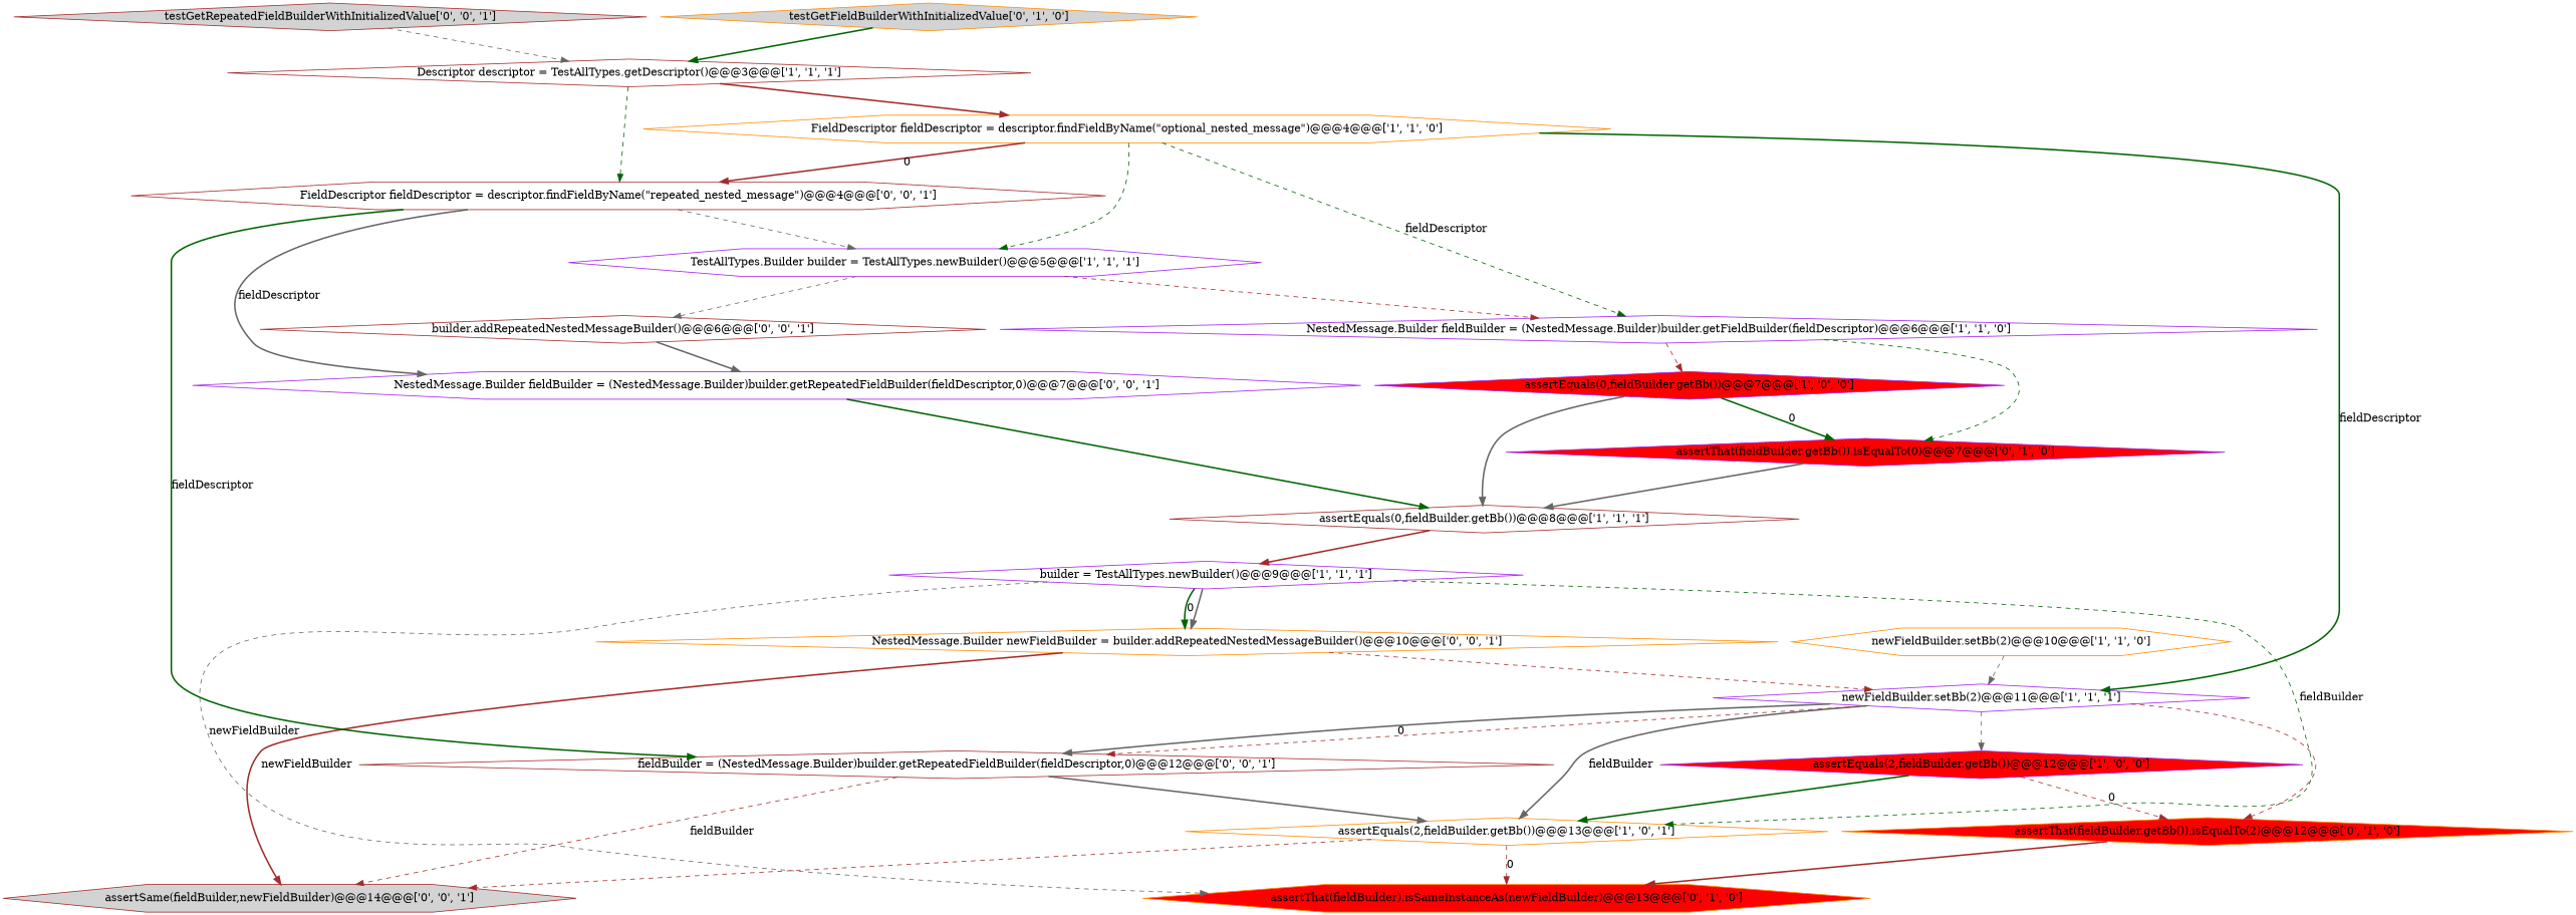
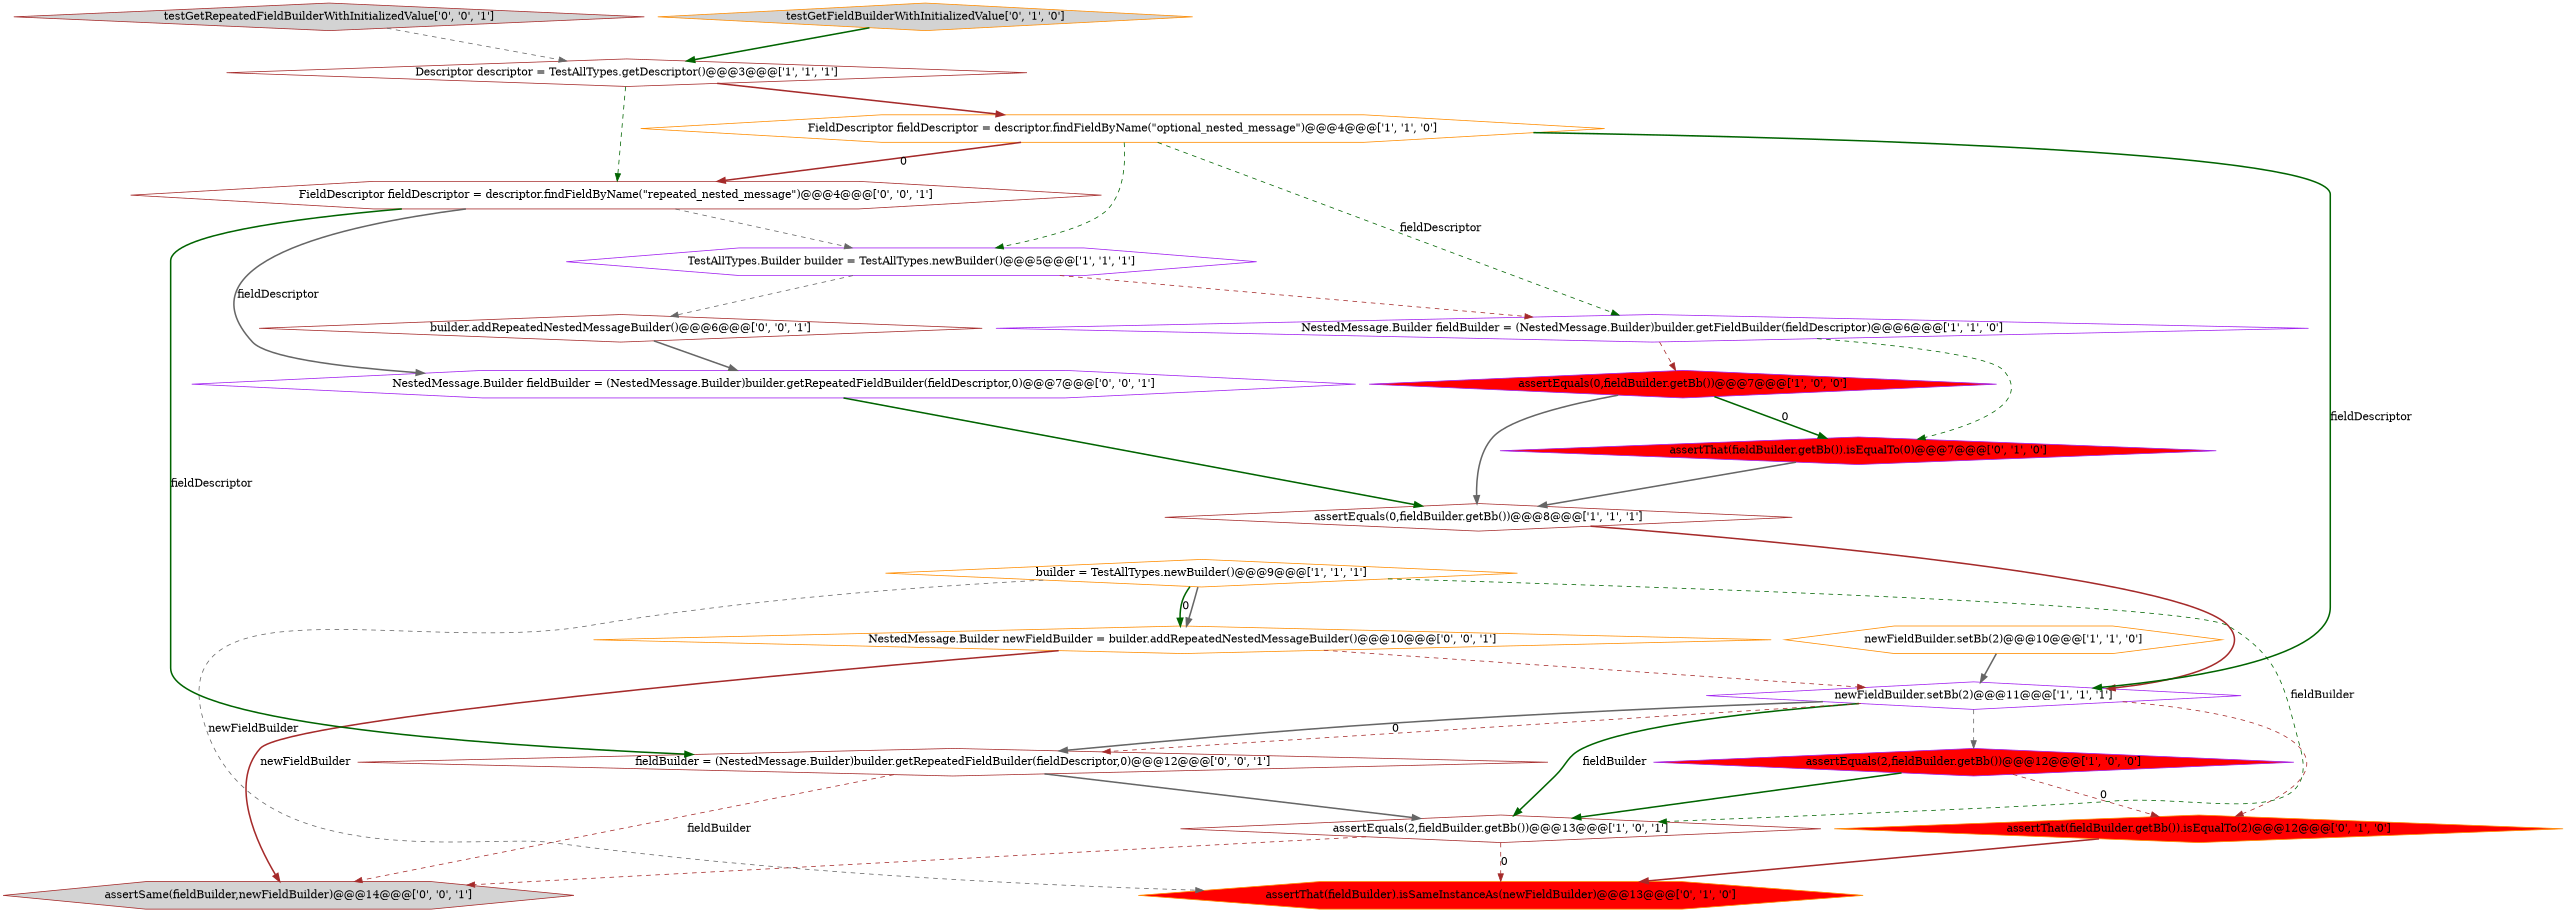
  digraph {
    node [color=purple fillcolor=white shape=diamond style=filled]
    edge [color=gray40 style=bold]
    n1 [fillcolor=red label="assertThat(fieldBuilder.getBb()).isEqualTo(0)@@@7@@@['0', '1', '0']"]
    n2 [color=brown label="assertEquals(0,fieldBuilder.getBb())@@@8@@@['1', '1', '1']"]
-   n3 [label="builder = TestAllTypes.newBuilder()@@@9@@@['1', '1', '1']"]
+   n3 [color=darkorange label="builder = TestAllTypes.newBuilder()@@@9@@@['1', '1', '1']"]
    n4 [color=darkorange fillcolor=red label="assertThat(fieldBuilder).isSameInstanceAs(newFieldBuilder)@@@13@@@['0', '1', '0']" shape=hexagon]
    n5 [color=darkorange label="NestedMessage.Builder newFieldBuilder = builder.addRepeatedNestedMessageBuilder()@@@10@@@['0', '0', '1']"]
-   n6 [color=darkorange label="assertEquals(2,fieldBuilder.getBb())@@@13@@@['1', '0', '1']"]
+   n6 [color=brown label="assertEquals(2,fieldBuilder.getBb())@@@13@@@['1', '0', '1']"]
    n7 [color=darkorange label="FieldDescriptor fieldDescriptor = descriptor.findFieldByName(\"optional_nested_message\")@@@4@@@['1', '1', '0']" shape=hexagon]
    n8 [color=brown label="FieldDescriptor fieldDescriptor = descriptor.findFieldByName(\"repeated_nested_message\")@@@4@@@['0', '0', '1']" shape=hexagon]
    n9 [label="TestAllTypes.Builder builder = TestAllTypes.newBuilder()@@@5@@@['1', '1', '1']" shape=hexagon]
    n10 [label="newFieldBuilder.setBb(2)@@@11@@@['1', '1', '1']"]
    n11 [label="NestedMessage.Builder fieldBuilder = (NestedMessage.Builder)builder.getFieldBuilder(fieldDescriptor)@@@6@@@['1', '1', '0']"]
    n12 [color=brown label="fieldBuilder = (NestedMessage.Builder)builder.getRepeatedFieldBuilder(fieldDescriptor,0)@@@12@@@['0', '0', '1']"]
    n13 [label="NestedMessage.Builder fieldBuilder = (NestedMessage.Builder)builder.getRepeatedFieldBuilder(fieldDescriptor,0)@@@7@@@['0', '0', '1']" shape=hexagon]
    n14 [color=brown label="builder.addRepeatedNestedMessageBuilder()@@@6@@@['0', '0', '1']"]
    n15 [fillcolor=red label="assertEquals(2,fieldBuilder.getBb())@@@12@@@['1', '0', '0']"]
    n16 [color=darkorange fillcolor=red label="assertThat(fieldBuilder.getBb()).isEqualTo(2)@@@12@@@['0', '1', '0']"]
    n17 [fillcolor=red label="assertEquals(0,fieldBuilder.getBb())@@@7@@@['1', '0', '0']"]
    n18 [color=darkorange label="newFieldBuilder.setBb(2)@@@10@@@['1', '1', '0']" shape=hexagon]
    n19 [color=brown fillcolor=lightgray label="assertSame(fieldBuilder,newFieldBuilder)@@@14@@@['0', '0', '1']" shape=hexagon]
    n20 [color=brown label="Descriptor descriptor = TestAllTypes.getDescriptor()@@@3@@@['1', '1', '1']"]
    n21 [color=brown fillcolor=lightgray label="testGetRepeatedFieldBuilderWithInitializedValue['0', '0', '1']"]
    n22 [color=darkorange fillcolor=lightgray label="testGetFieldBuilderWithInitializedValue['0', '1', '0']"]
    n1 -> n2
-   n2 -> n3 [color=brown]
+   n2 -> n10 [color=brown]
    n3 -> n4 [label=newFieldBuilder style=dashed]
    n3 -> n5
    n3 -> n5 [color=darkgreen label=0]
    n3 -> n6 [color=darkgreen label=fieldBuilder style=dashed]
    n5 -> n10 [color=brown style=dashed]
    n5 -> n19 [color=brown label=newFieldBuilder]
    n6 -> n4 [color=brown label=0 style=dashed]
    n6 -> n19 [color=brown style=dashed]
    n7 -> n8 [color=brown label=0]
    n7 -> n9 [color=darkgreen style=dashed]
    n7 -> n10 [color=darkgreen label=fieldDescriptor]
    n7 -> n11 [color=darkgreen label=fieldDescriptor style=dashed]
    n8 -> n9 [style=dashed]
    n8 -> n12 [color=darkgreen label=fieldDescriptor]
    n8 -> n13 [label=fieldDescriptor]
    n9 -> n11 [color=brown style=dashed]
    n9 -> n14 [style=dashed]
-   n10 -> n6 [label=fieldBuilder]
+   n10 -> n6 [color=darkgreen label=fieldBuilder]
    n10 -> n12 [color=brown style=dashed]
    n10 -> n12 [label=0]
    n10 -> n15 [style=dashed]
    n10 -> n16 [color=brown style=dashed]
    n11 -> n1 [color=darkgreen style=dashed]
    n11 -> n17 [color=brown style=dashed]
    n12 -> n6
    n12 -> n19 [color=brown label=fieldBuilder style=dashed]
    n13 -> n2 [color=darkgreen]
    n14 -> n13
    n15 -> n6 [color=darkgreen]
    n15 -> n16 [color=brown label=0 style=dashed]
    n16 -> n4 [color=brown]
    n17 -> n1 [color=darkgreen label=0]
    n17 -> n2
-   n18 -> n10 [style=dashed]
+   n18 -> n10
    n20 -> n7 [color=brown]
    n20 -> n8 [color=darkgreen style=dashed]
    n21 -> n20 [style=dashed]
    n22 -> n20 [color=darkgreen]
  }
